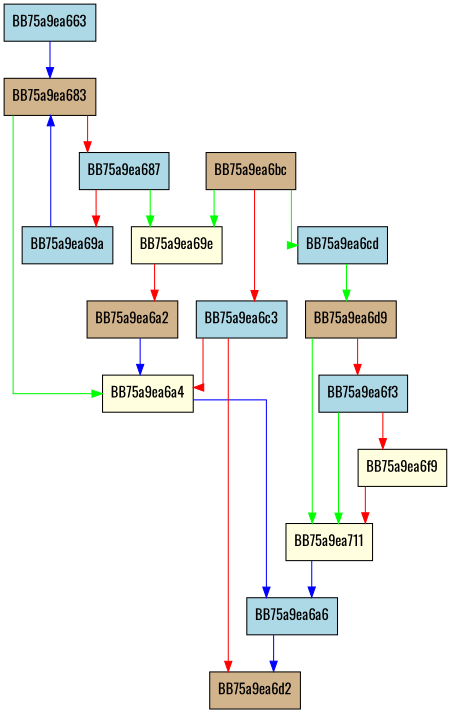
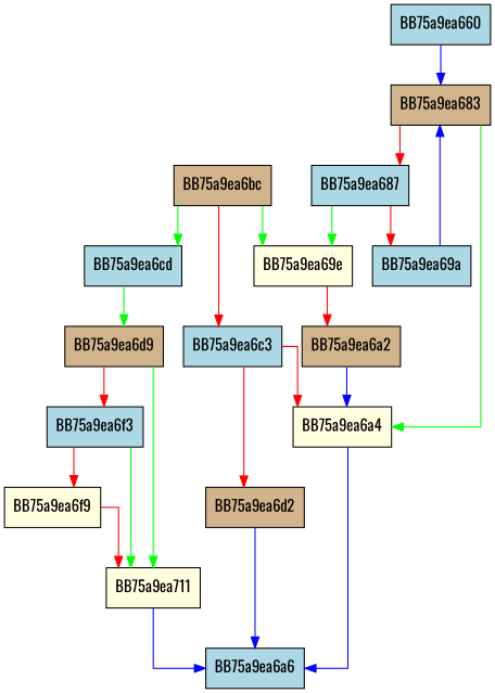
  digraph {
    fontname=Oswald
    splines=ortho
    node [fillcolor=lightblue fontname=Oswald shape=box style=filled]
    edge [color=red fontname=Oswald]
    BB75a9ea683 [fillcolor=tan]
-   BB75a9ea660 [label=BB75a9ea663]
+   BB75a9ea660
    BB75a9ea6a4 [fillcolor=lightyellow]
    BB75a9ea687
    BB75a9ea6a6
    BB75a9ea69e [fillcolor=lightyellow]
    BB75a9ea69a
    BB75a9ea6a2 [fillcolor=tan]
    BB75a9ea6bc [fillcolor=tan]
    BB75a9ea6cd
    BB75a9ea6c3
    BB75a9ea6d9 [fillcolor=tan]
    BB75a9ea6d2 [fillcolor=tan]
    BB75a9ea711 [fillcolor=lightyellow]
    BB75a9ea6f3
    BB75a9ea6f9 [fillcolor=lightyellow]
    BB75a9ea683 -> BB75a9ea6a4 [color=green]
    BB75a9ea683 -> BB75a9ea687
    BB75a9ea660 -> BB75a9ea683 [color=blue]
    BB75a9ea6a4 -> BB75a9ea6a6 [color=blue]
    BB75a9ea687 -> BB75a9ea69e [color=green]
    BB75a9ea687 -> BB75a9ea69a
    BB75a9ea69e -> BB75a9ea6a2
    BB75a9ea69a -> BB75a9ea683 [color=blue]
    BB75a9ea6a2 -> BB75a9ea6a4 [color=blue]
    BB75a9ea6bc -> BB75a9ea69e [color=green]
    BB75a9ea6bc -> BB75a9ea6cd [color=green]
    BB75a9ea6bc -> BB75a9ea6c3
    BB75a9ea6cd -> BB75a9ea6d9 [color=green]
    BB75a9ea6c3 -> BB75a9ea6a4
    BB75a9ea6c3 -> BB75a9ea6d2
    BB75a9ea6d9 -> BB75a9ea711 [color=green]
    BB75a9ea6d9 -> BB75a9ea6f3
-   BB75a9ea6a6 -> BB75a9ea6d2 [color=blue]
+   BB75a9ea6d2 -> BB75a9ea6a6 [color=blue]
    BB75a9ea711 -> BB75a9ea6a6 [color=blue]
    BB75a9ea6f3 -> BB75a9ea711 [color=green]
    BB75a9ea6f3 -> BB75a9ea6f9
    BB75a9ea6f9 -> BB75a9ea711
  }
